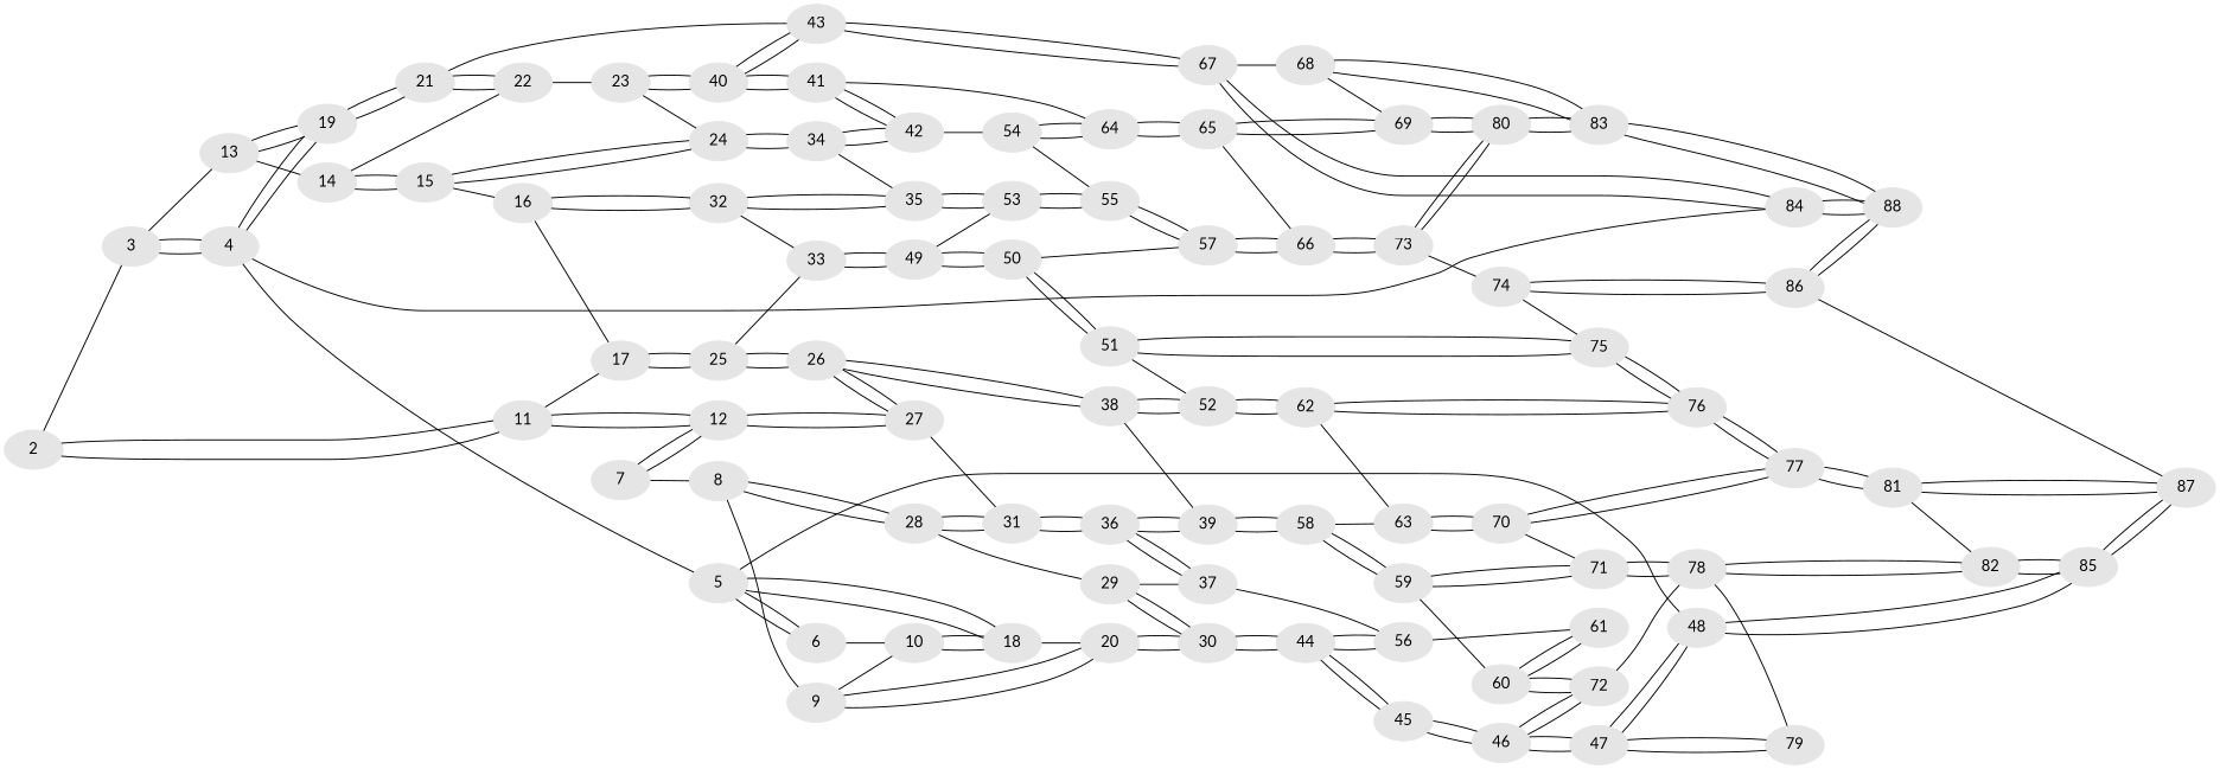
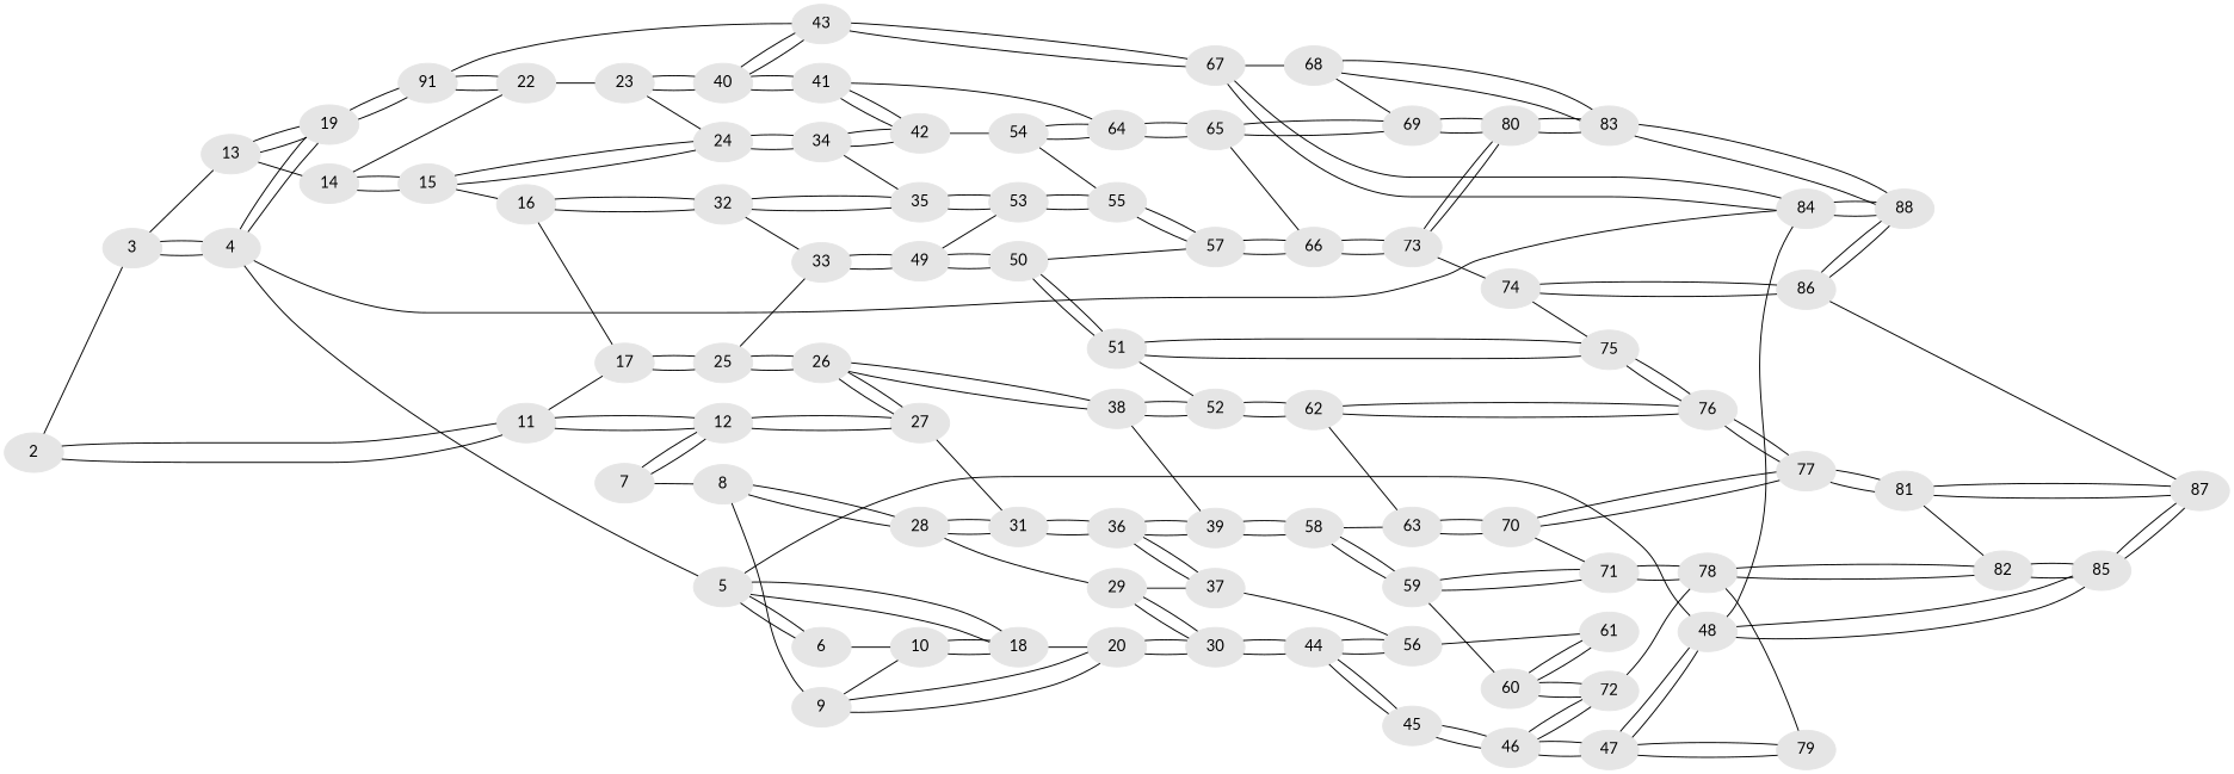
  graph {
    fontname=Lato
    rankdir=LR
    node [color=gray90 fontname=Lato style=filled]
    edge [fontname=Lato]
    2
    3
    11
    7
    8
    12
    4
    13
    17
    5
    19
    84
    14
    6
    18
    48
-   21
+   21 [label=91]
    88
    10
    20
    85
    9
    28
    27
    31
    29
    30
    25
    15
    22
    16
    24
    23
    32
    34
    33
    35
    26
    43
    44
    67
    40
    41
    42
    38
    49
    39
    52
    36
    37
    56
    45
    53
    50
    54
    55
    58
    61
    62
    59
    63
    64
    65
    68
    46
    47
    72
    79
    78
    87
    51
    57
    75
    66
    76
    73
    60
    71
    70
    77
    69
    80
    74
    83
    81
    82
    86
    2 -- 3
    2 -- 11
    2 -- 11
    3 -- 4
    3 -- 4
    3 -- 13
    11 -- 12
    11 -- 12
    11 -- 17
    7 -- 8
    7 -- 12
    7 -- 12
    8 -- 9
    8 -- 28
    8 -- 28
    12 -- 27
    12 -- 27
    4 -- 5
    4 -- 19
    4 -- 19
    4 -- 84
    13 -- 19
    13 -- 19
    13 -- 14
    17 -- 25
    17 -- 25
    5 -- 6
    5 -- 6
    5 -- 18
    5 -- 18
    5 -- 48
    19 -- 21
    19 -- 21
    84 -- 88
    84 -- 88
    14 -- 15
    14 -- 15
    14 -- 22
    6 -- 10
    18 -- 20
+   48 -- 84
    48 -- 85
    48 -- 85
    21 -- 22
    21 -- 22
    21 -- 43
    10 -- 18
    10 -- 18
    20 -- 30
    20 -- 30
    85 -- 87
    85 -- 87
    9 -- 10
    9 -- 20
    9 -- 20
    28 -- 31
    28 -- 31
    28 -- 29
    27 -- 31
    31 -- 36
    31 -- 36
    29 -- 30
    29 -- 30
    29 -- 37
    30 -- 44
    30 -- 44
    25 -- 33
    25 -- 26
    25 -- 26
    15 -- 16
    15 -- 24
    15 -- 24
    22 -- 23
    16 -- 17
    16 -- 32
    16 -- 32
    24 -- 34
    24 -- 34
    23 -- 24
    23 -- 40
    23 -- 40
    32 -- 33
    32 -- 35
    32 -- 35
    34 -- 35
    34 -- 42
    34 -- 42
    33 -- 49
    33 -- 49
    35 -- 53
    35 -- 53
    26 -- 27
    26 -- 27
    26 -- 38
    26 -- 38
    43 -- 67
    43 -- 67
    44 -- 56
    44 -- 56
    44 -- 45
    44 -- 45
    67 -- 84
    67 -- 84
    67 -- 68
    40 -- 43
    40 -- 43
    40 -- 41
    40 -- 41
    41 -- 42
    41 -- 42
    41 -- 64
    42 -- 54
    38 -- 39
    38 -- 52
    38 -- 52
    49 -- 53
    49 -- 50
    49 -- 50
    39 -- 58
    39 -- 58
    52 -- 62
    52 -- 62
    36 -- 39
    36 -- 39
    36 -- 37
    36 -- 37
    37 -- 56
    56 -- 61
    45 -- 46
    45 -- 46
    53 -- 55
    53 -- 55
    50 -- 51
    50 -- 51
    50 -- 57
    54 -- 55
    54 -- 64
    54 -- 64
    55 -- 57
    55 -- 57
    58 -- 59
    58 -- 59
    58 -- 63
    62 -- 63
    62 -- 76
    62 -- 76
    59 -- 60
    59 -- 71
    59 -- 71
    63 -- 70
    63 -- 70
    64 -- 65
    64 -- 65
    65 -- 66
    65 -- 69
    65 -- 69
    68 -- 69
    68 -- 83
    68 -- 83
    46 -- 47
    46 -- 47
    46 -- 72
    46 -- 72
    47 -- 48
    47 -- 48
    47 -- 79
    47 -- 79
    72 -- 78
    78 -- 79
    78 -- 82
    78 -- 82
    51 -- 52
    51 -- 75
    51 -- 75
    57 -- 66
    57 -- 66
    75 -- 76
    75 -- 76
    66 -- 73
    66 -- 73
    76 -- 77
    76 -- 77
    73 -- 80
    73 -- 80
    73 -- 74
    60 -- 61
    60 -- 61
    60 -- 72
    60 -- 72
    71 -- 78
    71 -- 78
    70 -- 71
    70 -- 77
    70 -- 77
    77 -- 81
    77 -- 81
    69 -- 80
    69 -- 80
    80 -- 83
    80 -- 83
    74 -- 75
    74 -- 86
    74 -- 86
    83 -- 88
    83 -- 88
    81 -- 87
    81 -- 87
    81 -- 82
    82 -- 85
    82 -- 85
    86 -- 88
    86 -- 88
    86 -- 87
  }
